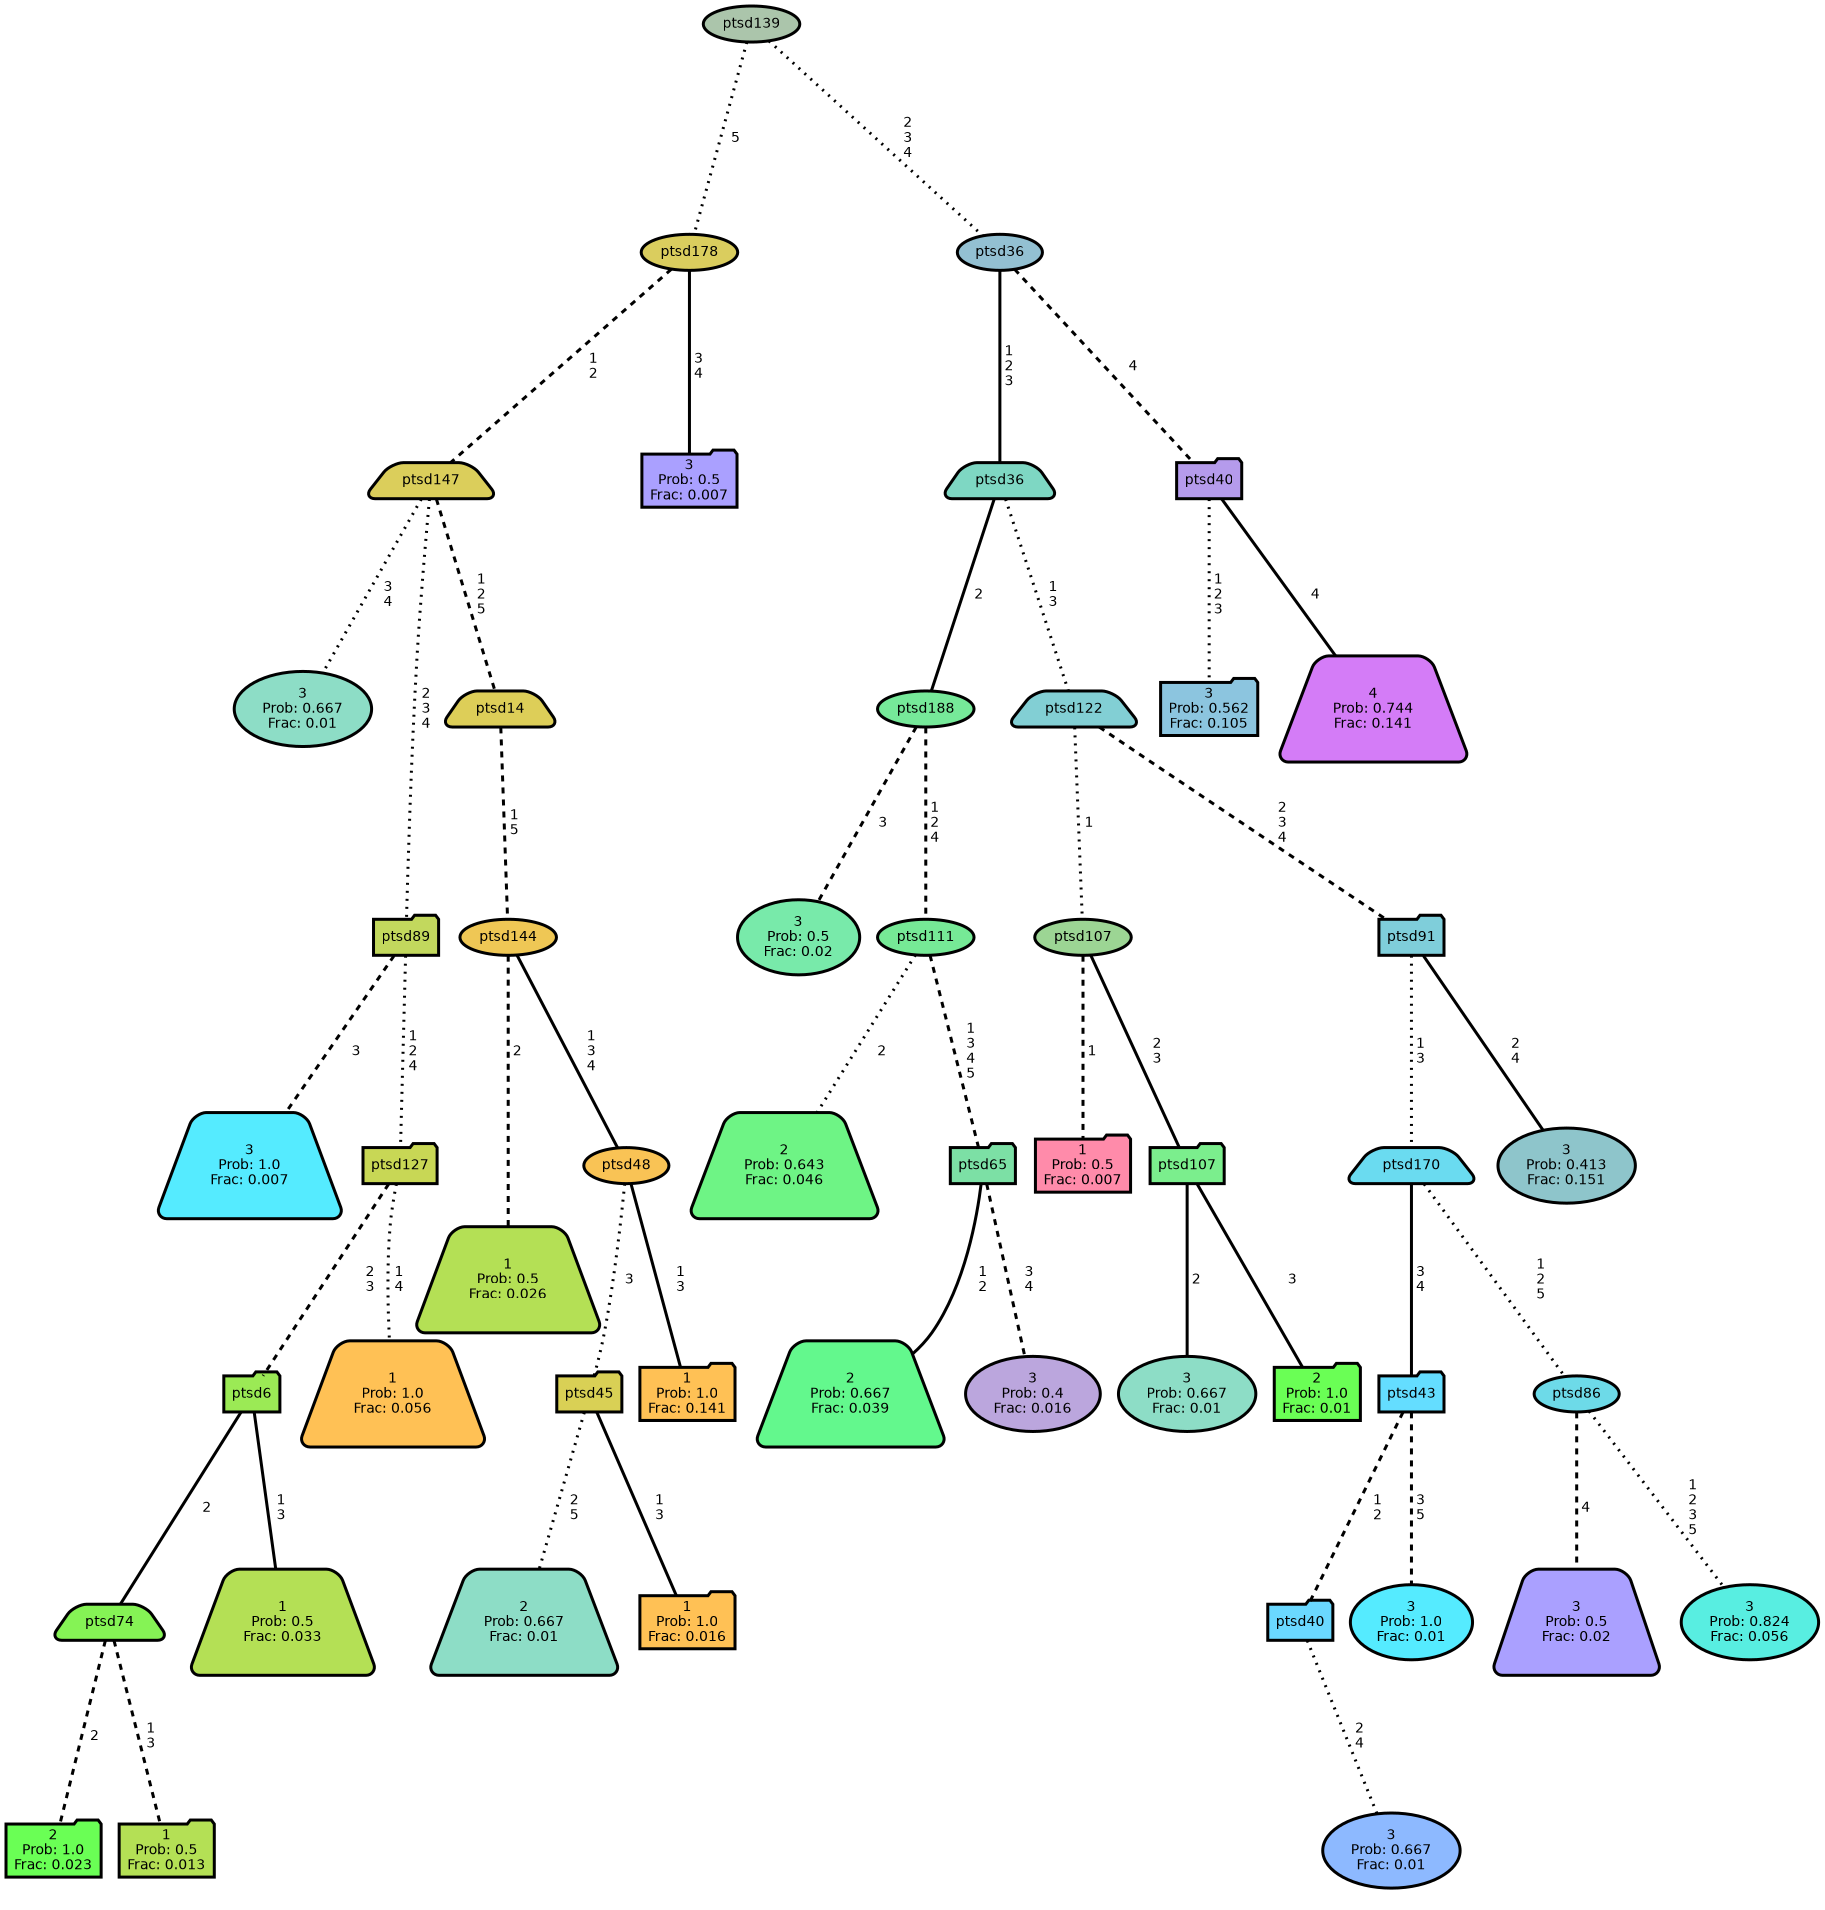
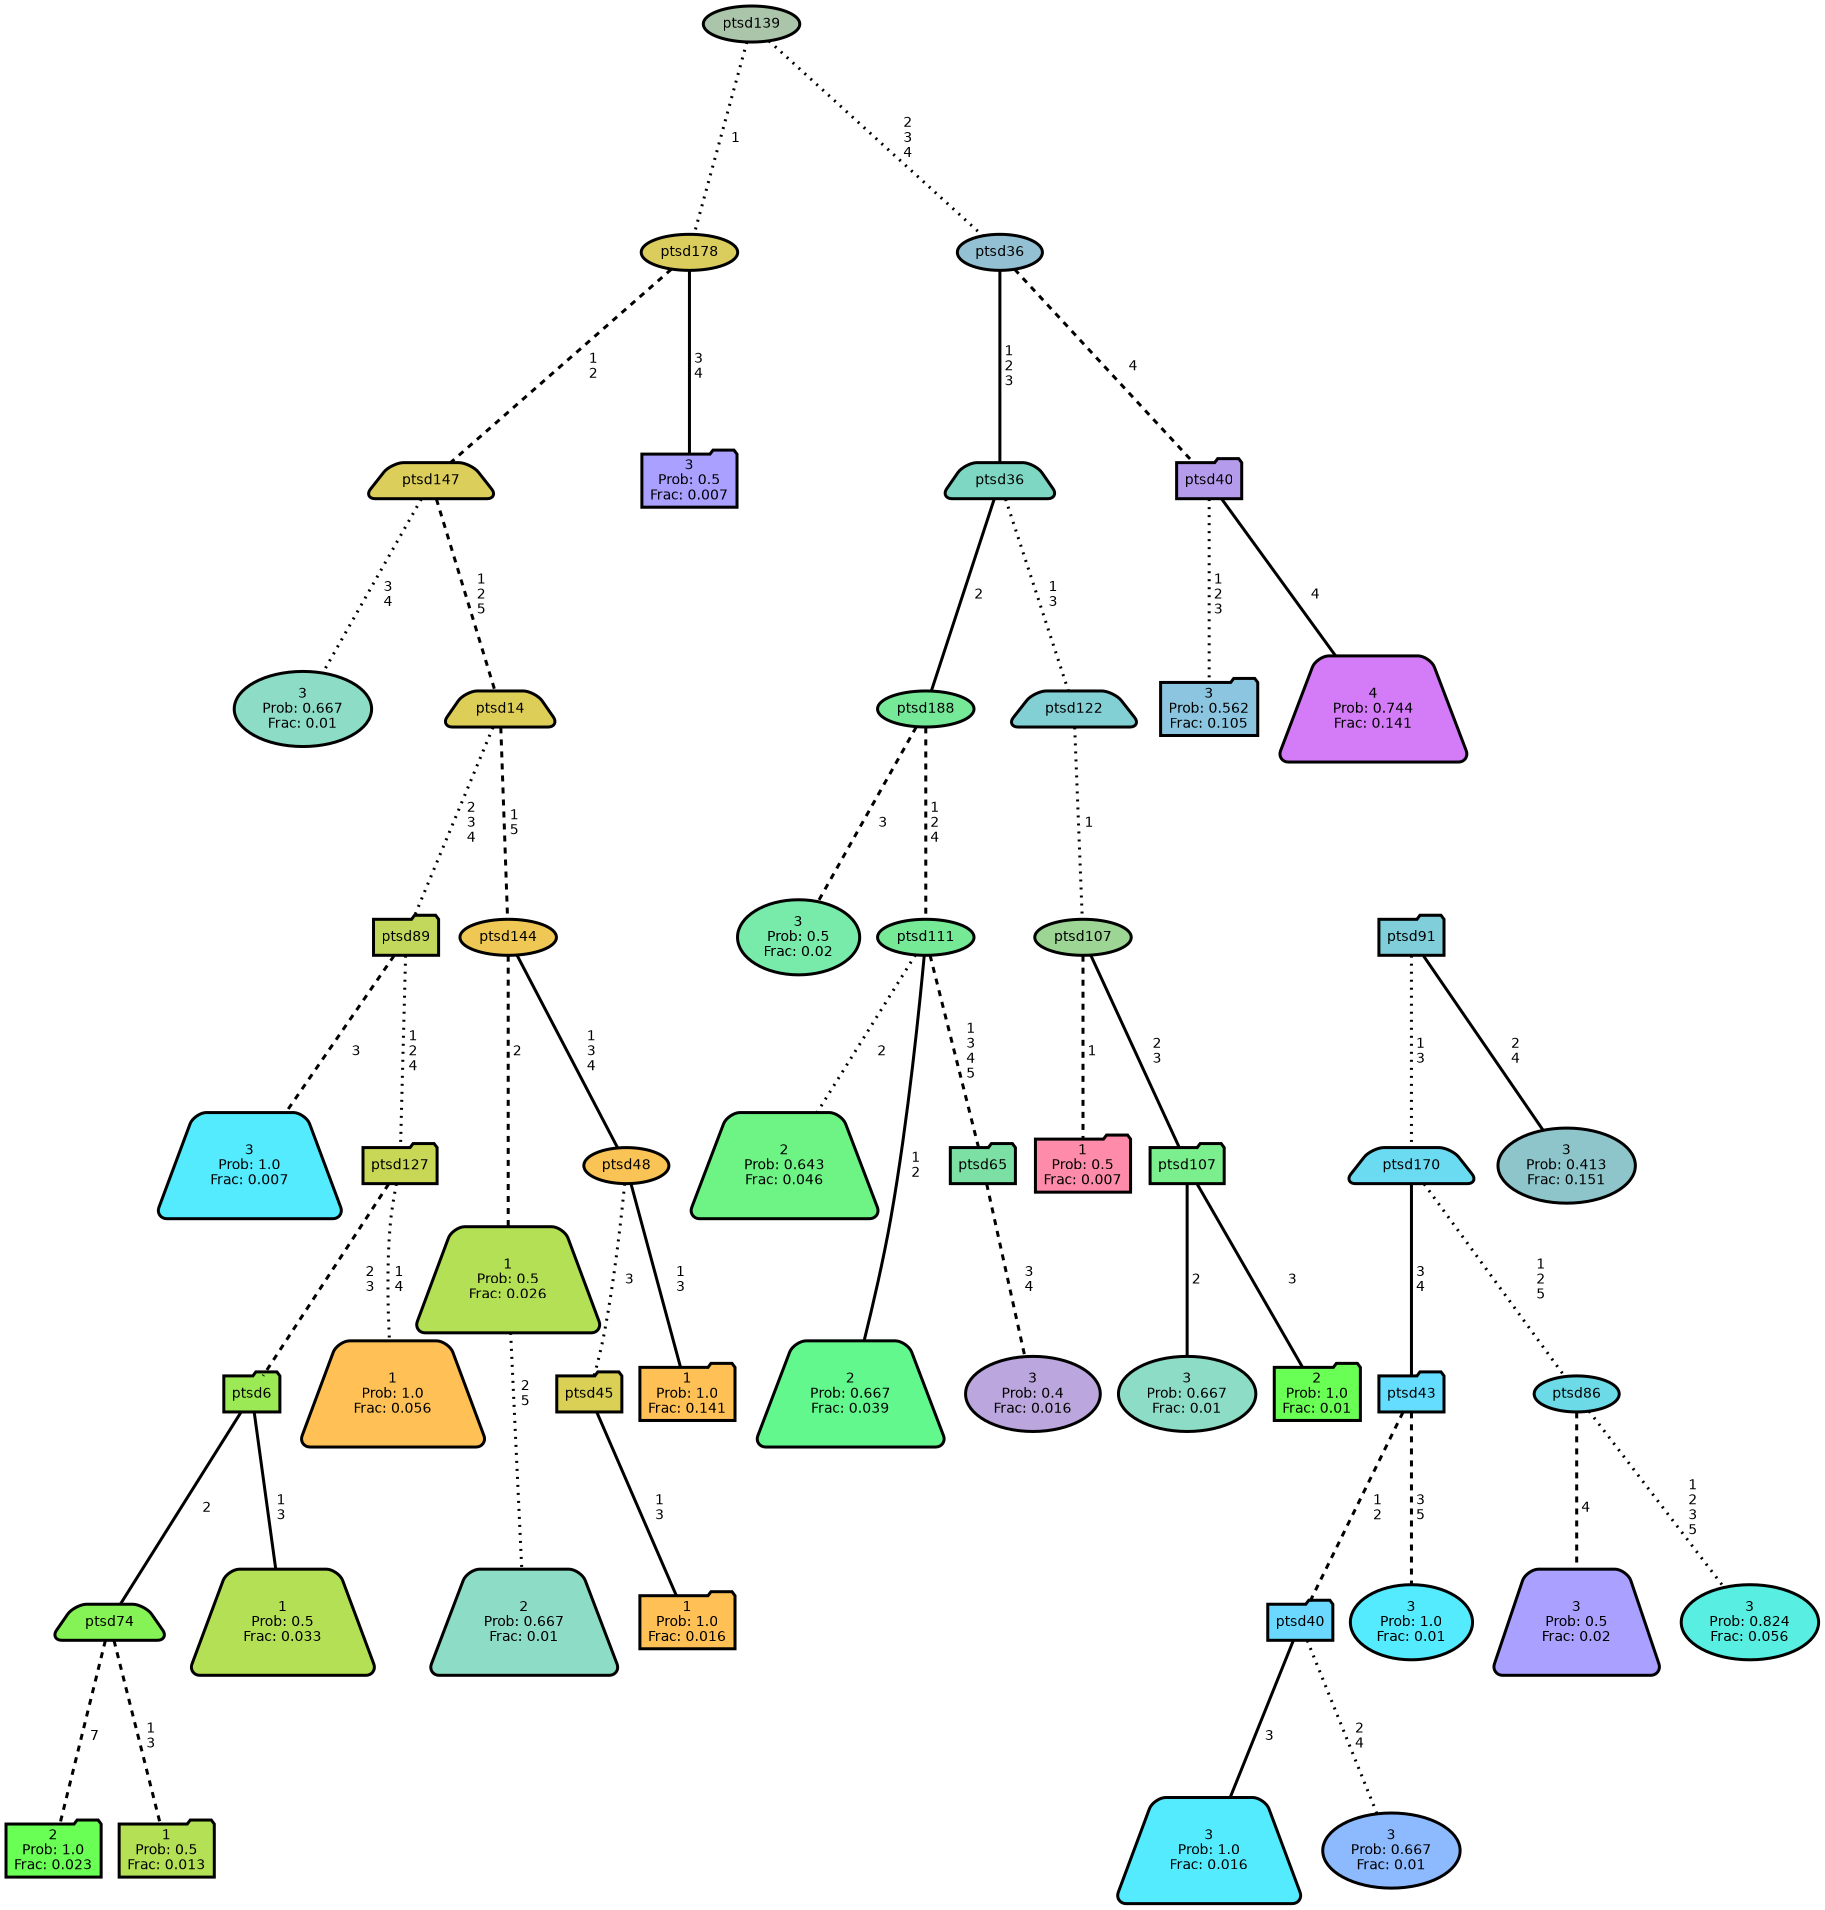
  graph {
    ranksep="0 equally"
    splines=straight
    node [color=black fillcolor="#8dddc6" fontcolor=black fontname=helvetica penwidth=3 shape=folder style="filled, rounded"]
    edge [color=black fontname=helvetica penwidth=3 style=dashed]
    n1 [label="3\nProb: 0.667\nFrac: 0.01" shape=ellipse]
    n2 [fillcolor="#dbce5b" label=ptsd147 shape=trapezium]
    n3 [fillcolor="#ddce58" label=ptsd14 shape=trapezium]
    n4 [fillcolor="#c2d85d" label=ptsd89]
    n5 [fillcolor="#efc755" label=ptsd144 shape=ellipse]
    n6 [fillcolor="#55ebff" label="3\nProb: 1.0\nFrac: 0.007" shape=trapezium]
    n7 [fillcolor="#c8d755" label=ptsd127]
    n8 [fillcolor="#9bea55" label=ptsd6]
    n9 [fillcolor="#ffc155" label="1\nProb: 1.0\nFrac: 0.056" shape=trapezium]
    n10 [fillcolor="#6aff55" label="2\nProb: 1.0\nFrac: 0.023"]
    n11 [fillcolor="#85f355" label=ptsd74 shape=trapezium]
    n12 [fillcolor="#b4e055" label="1\nProb: 0.5\nFrac: 0.013"]
    n13 [fillcolor="#b4e055" label="1\nProb: 0.5\nFrac: 0.033" shape=trapezium]
    n14 [fillcolor="#b4e055" label="1\nProb: 0.5\nFrac: 0.026" shape=trapezium]
    n15 [fillcolor="#f9c355" label=ptsd48 shape=ellipse]
    n16 [fillcolor="#d9d055" label=ptsd45]
    n17 [fillcolor="#ffc155" label="1\nProb: 1.0\nFrac: 0.141"]
    n18 [fillcolor="#ffc155" label="1\nProb: 1.0\nFrac: 0.016"]
    n19 [label="2\nProb: 0.667\nFrac: 0.01" shape=trapezium]
    n20 [fillcolor="#dacd5e" label=ptsd178 shape=ellipse]
    n21 [fillcolor="#aaa0ff" label="3\nProb: 0.5\nFrac: 0.007"]
    n22 [fillcolor="#abc5ab" label=ptsd139 shape=ellipse]
    n23 [fillcolor="#93c0d2" label=ptsd36 shape=ellipse]
    n24 [fillcolor="#7ed7c3" label=ptsd36 shape=trapezium]
    n25 [fillcolor="#b59bec" label=ptsd40]
    n26 [fillcolor="#78eaaa" label="3\nProb: 0.5\nFrac: 0.02" shape=ellipse]
    n27 [fillcolor="#76e999" label=ptsd188 shape=ellipse]
    n28 [fillcolor="#76e996" label=ptsd111 shape=ellipse]
    n29 [fillcolor="#6ef485" label="2\nProb: 0.643\nFrac: 0.046" shape=trapezium]
    n30 [fillcolor="#7ce0a5" label=ptsd65]
    n31 [fillcolor="#63f88d" label="2\nProb: 0.667\nFrac: 0.039" shape=trapezium]
    n32 [fillcolor="#bba6dd" label="3\nProb: 0.4\nFrac: 0.016" shape=ellipse]
    n33 [fillcolor="#82cfd4" label=ptsd122 shape=trapezium]
    n34 [fillcolor="#9cd594" label=ptsd107 shape=ellipse]
    n35 [fillcolor="#7fceda" label=ptsd91]
    n36 [fillcolor="#ff8baa" label="1\nProb: 0.5\nFrac: 0.007"]
    n37 [fillcolor="#7bee8d" label=ptsd107]
    n38 [label="3\nProb: 0.667\nFrac: 0.01" shape=ellipse]
    n39 [fillcolor="#6aff55" label="2\nProb: 1.0\nFrac: 0.01"]
    n40 [fillcolor="#6adbf0" label=ptsd170 shape=trapezium]
    n41 [fillcolor="#8ec5cb" label="3\nProb: 0.413\nFrac: 0.151" shape=ellipse]
+   n42 [fillcolor="#55ebff" label="3\nProb: 1.0\nFrac: 0.016" shape=trapezium]
    n43 [fillcolor="#6ad8ff" label=ptsd40]
    n44 [fillcolor="#8db9ff" label="3\nProb: 0.667\nFrac: 0.01" shape=ellipse]
    n45 [fillcolor="#64ddff" label=ptsd43]
    n46 [fillcolor="#55ebff" label="3\nProb: 1.0\nFrac: 0.01" shape=ellipse]
    n47 [fillcolor="#6ddae8" label=ptsd86 shape=ellipse]
    n48 [fillcolor="#aaa0ff" label="3\nProb: 0.5\nFrac: 0.02" shape=trapezium]
    n49 [fillcolor="#58eee1" label="3\nProb: 0.824\nFrac: 0.056" shape=ellipse]
    n50 [fillcolor="#8cc5df" label="3\nProb: 0.562\nFrac: 0.105"]
    n51 [fillcolor="#d47cf7" label="4\nProb: 0.744\nFrac: 0.141" shape=trapezium]
    subgraph sub_1 {
      rank=same
    }
    n2 -- n1 [label=" 3\n 4" style=dotted]
    n2 -- n3 [label=" 1\n 2\n 5"]
-   n2 -- n4 [label=" 2\n 3\n 4" style=dotted]
+   n3 -- n4 [label=" 2\n 3\n 4" style=dotted]
    n3 -- n5 [label=" 1\n 5"]
    n4 -- n6 [label=" 3"]
    n4 -- n7 [label=" 1\n 2\n 4" style=dotted]
    n5 -- n14 [label=" 2"]
    n5 -- n15 [label=" 1\n 3\n 4" style=solid]
    n7 -- n8 [label=" 2\n 3"]
    n7 -- n9 [label=" 1\n 4" style=dotted]
    n8 -- n11 [label=" 2" style=solid]
    n8 -- n13 [label=" 1\n 3" style=solid]
-   n11 -- n10 [label=" 2"]
+   n11 -- n10 [label=" 7"]
    n11 -- n12 [label=" 1\n 3"]
    n15 -- n16 [label=" 3" style=dotted]
    n15 -- n17 [label=" 1\n 3" style=solid]
    n16 -- n18 [label=" 1\n 3" style=solid]
-   n16 -- n19 [label=" 2\n 5" style=dotted]
+   n14 -- n19 [label=" 2\n 5" style=dotted]
    n20 -- n2 [label=" 1\n 2"]
    n20 -- n21 [label=" 3\n 4" style=solid]
-   n22 -- n20 [label=" 5" style=dotted]
+   n22 -- n20 [label=" 1" style=dotted]
    n22 -- n23 [label=" 2\n 3\n 4" style=dotted]
    n23 -- n24 [label=" 1\n 2\n 3" style=solid]
    n23 -- n25 [label=" 4"]
    n24 -- n27 [label=" 2" style=solid]
    n24 -- n33 [label=" 1\n 3" style=dotted]
    n25 -- n50 [label=" 1\n 2\n 3" style=dotted]
    n25 -- n51 [label=" 4" style=solid]
    n27 -- n26 [label=" 3"]
    n27 -- n28 [label=" 1\n 2\n 4"]
    n28 -- n29 [label=" 2" style=dotted]
    n28 -- n30 [label=" 1\n 3\n 4\n 5"]
-   n30 -- n31 [label=" 1\n 2" style=solid]
+   n28 -- n31 [label=" 1\n 2" style=solid]
    n30 -- n32 [label=" 3\n 4"]
    n33 -- n34 [label=" 1" style=dotted]
-   n33 -- n35 [label=" 2\n 3\n 4"]
    n34 -- n36 [label=" 1"]
    n34 -- n37 [label=" 2\n 3" style=solid]
    n35 -- n40 [label=" 1\n 3" style=dotted]
    n35 -- n41 [label=" 2\n 4" style=solid]
    n37 -- n38 [label=" 2" style=solid]
    n37 -- n39 [label=" 3" style=solid]
    n40 -- n45 [label=" 3\n 4" style=solid]
    n40 -- n47 [label=" 1\n 2\n 5" style=dotted]
+   n43 -- n42 [label=" 3" style=solid]
    n43 -- n44 [label=" 2\n 4" style=dotted]
    n45 -- n43 [label=" 1\n 2"]
    n45 -- n46 [label=" 3\n 5"]
    n47 -- n48 [label=" 4"]
    n47 -- n49 [label=" 1\n 2\n 3\n 5" style=dotted]
  }
